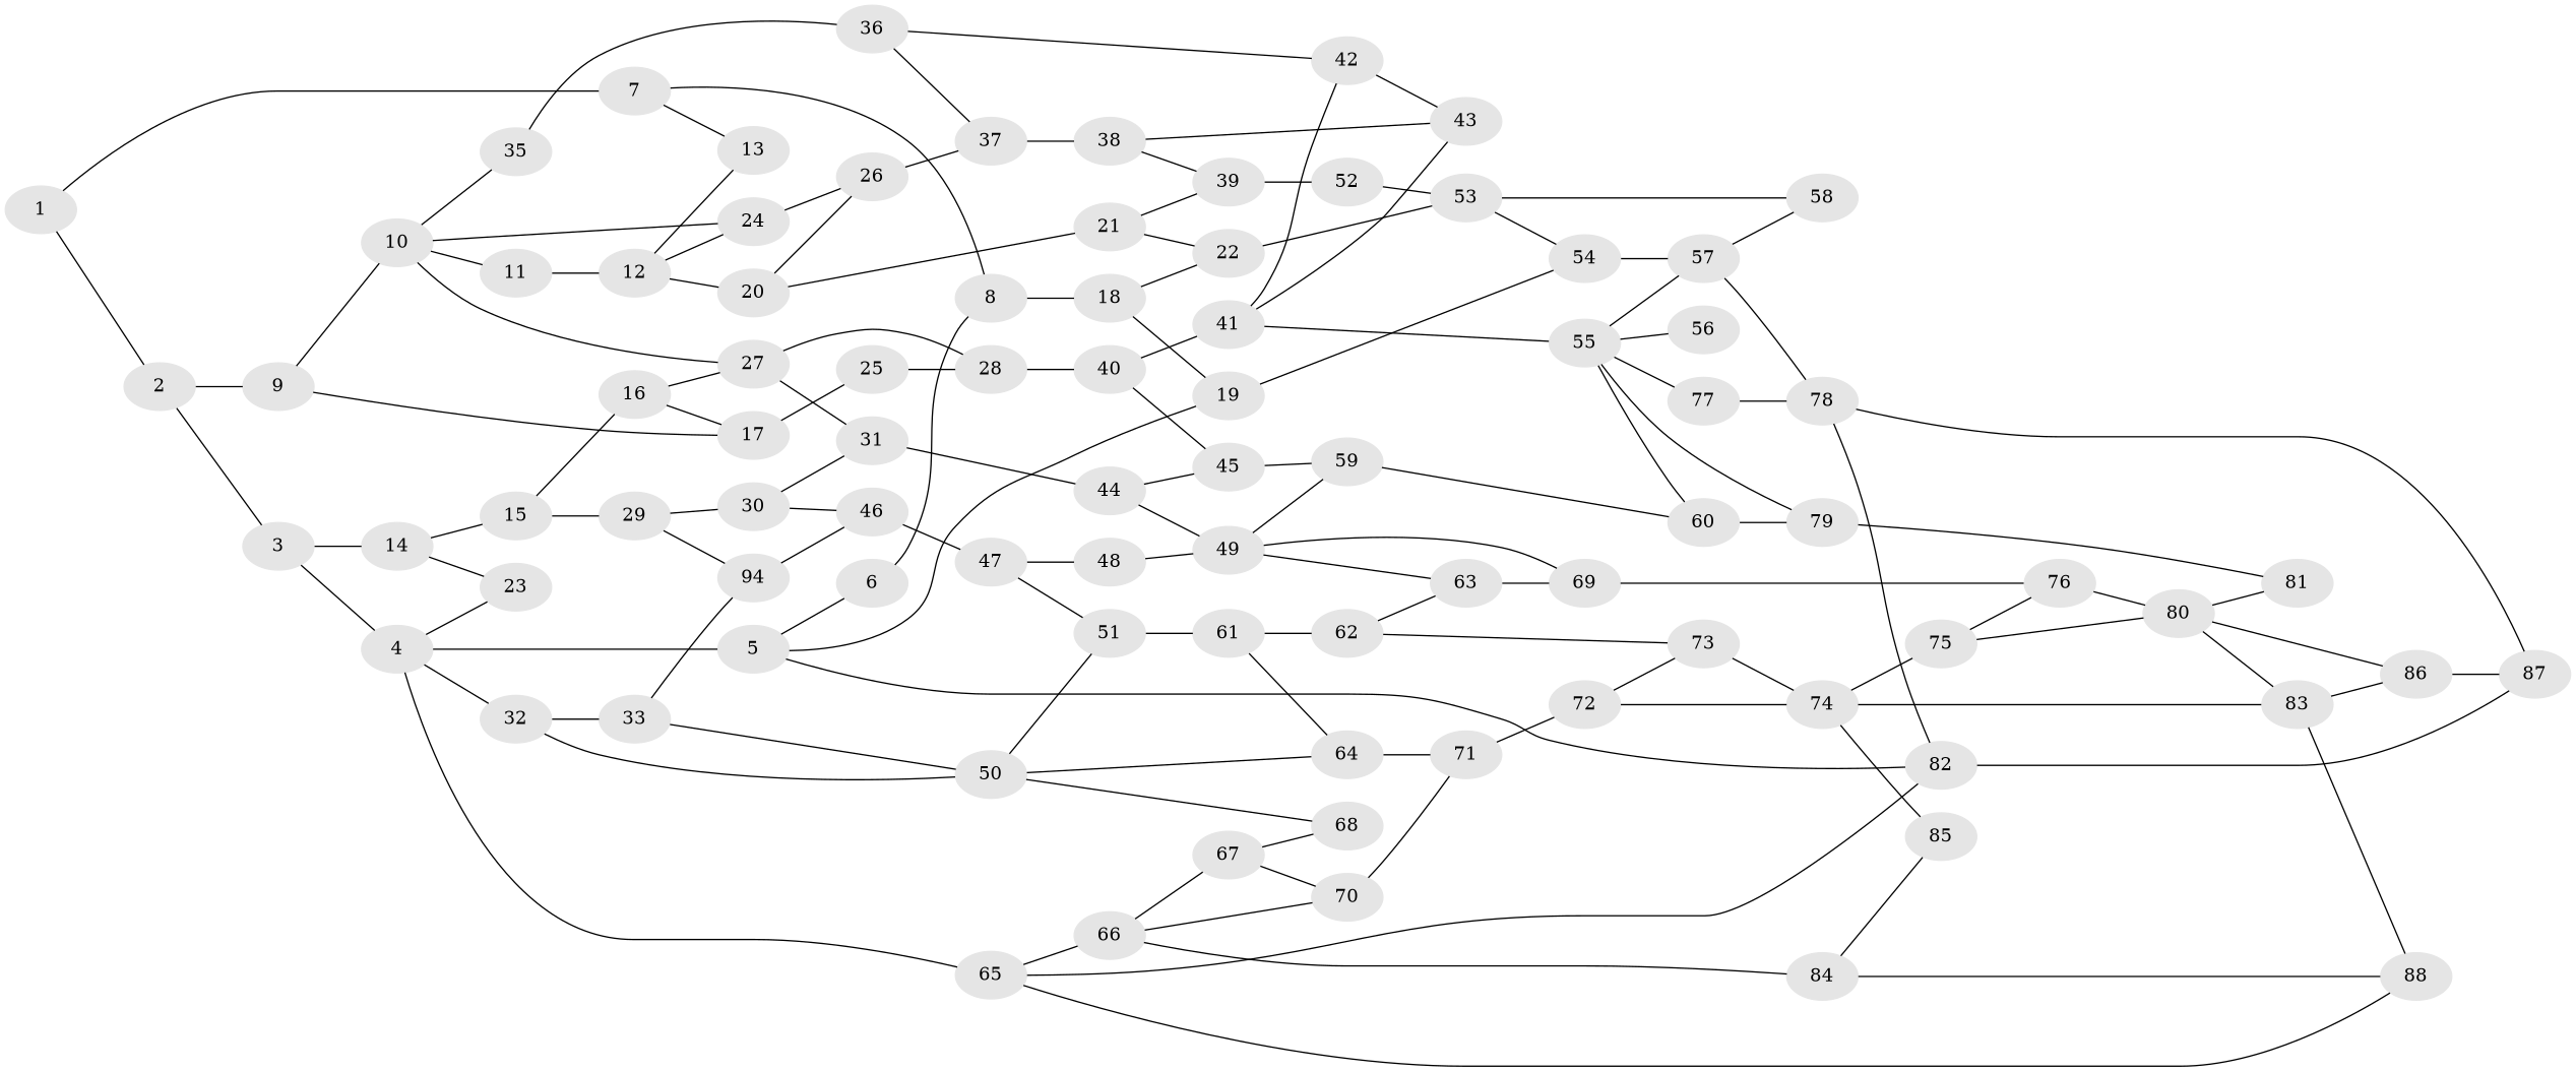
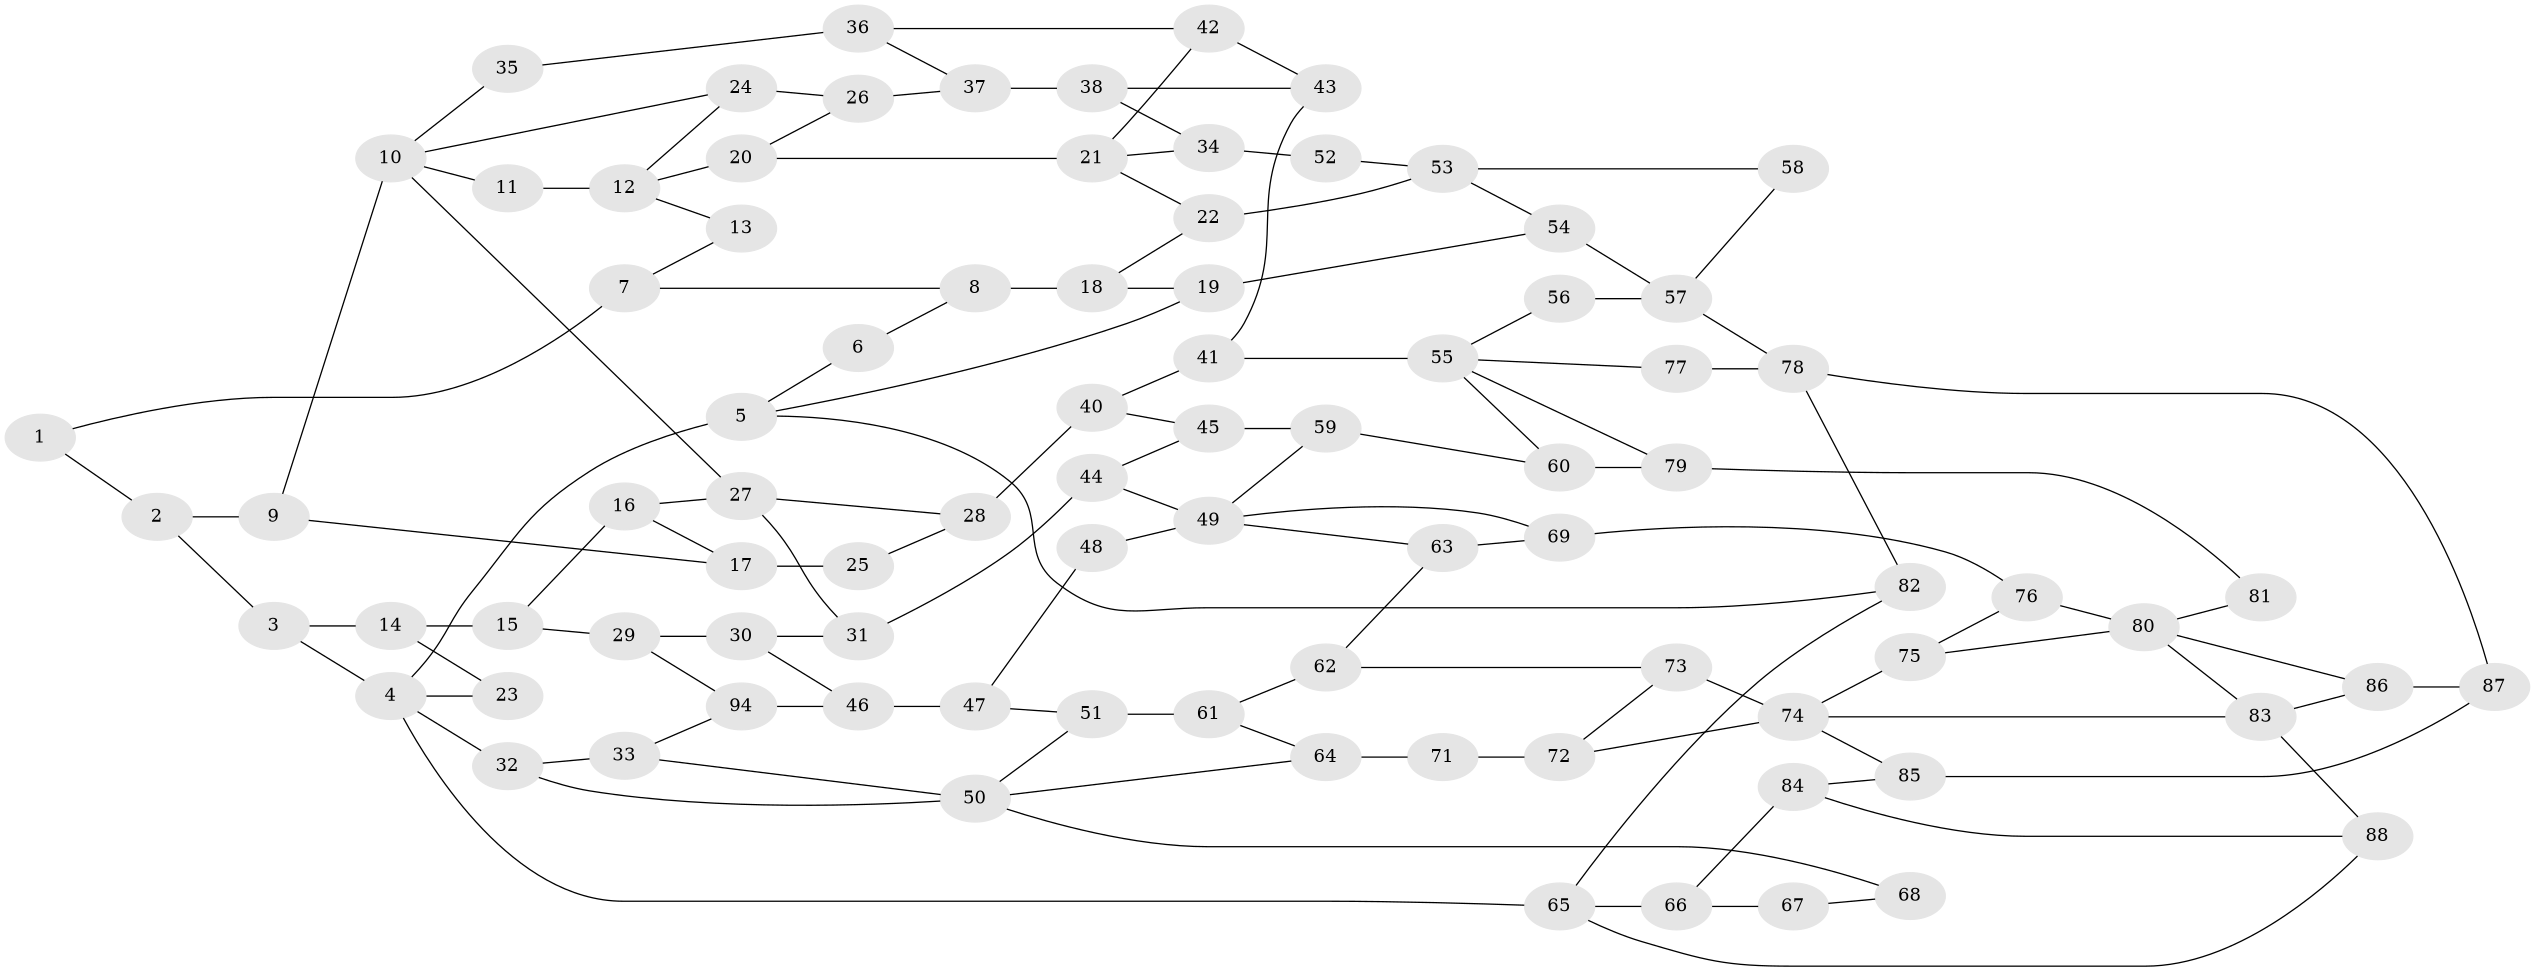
  graph {
    rankdir=LR
    node [color=gray90 style=filled]
    edge [weight=1.0]
    1
    2
    7
    3
    9
    8
    13
    4
    14
    10
    17
    5
    23
    65
    32
    15
    6
    19
    82
    66
    88
    54
    87
    18
    22
    11
    24
    35
    27
    25
    12
    26
    28
    36
    20
    21
    16
    29
    30
    n40 [label=94]
    31
    53
    57
-   39
+   39 [label=34]
    37
    52
    58
    33
    50
    40
    38
    44
    41
    45
    46
    47
    49
    51
    64
    68
    42
    43
    55
    59
    56
    60
    77
    79
    63
    69
    48
    61
    76
    71
    62
    78
    81
    73
    74
    72
    67
-   70
    84
    85
    80
    75
    83
    86
    1 -- 2
    1 -- 7
    2 -- 3
    2 -- 9
    7 -- 8
    7 -- 13
    3 -- 4
    3 -- 14
    9 -- 10
    9 -- 17
    8 -- 18
    4 -- 5
    4 -- 23
    4 -- 65
    4 -- 32
    14 -- 23
    14 -- 15
    10 -- 11
    10 -- 24
    10 -- 35 [weight=2.0]
    10 -- 27
    17 -- 25
    5 -- 6
    5 -- 19
    5 -- 82
    65 -- 82
    65 -- 66
    65 -- 88
    32 -- 33
    32 -- 50
    15 -- 16
    15 -- 29
    6 -- 8
    19 -- 54
-   82 -- 87
+   85 -- 87
    66 -- 67
-   66 -- 70
    66 -- 84
    54 -- 57
    18 -- 19
    18 -- 22
    22 -- 53
    11 -- 12 [weight=2.0]
    24 -- 26
    35 -- 36
    27 -- 28
    27 -- 31
    25 -- 28
    12 -- 13 [weight=2.0]
    12 -- 24
    12 -- 20
    26 -- 37
    28 -- 40
    36 -- 37
    36 -- 42
    20 -- 26
    20 -- 21
    21 -- 22
    21 -- 39
    16 -- 17
    16 -- 27
    29 -- 30
    29 -- n40
    30 -- 31
    30 -- 46
    n40 -- 46
    31 -- 44
    53 -- 54
    53 -- 58 [weight=2.0]
    57 -- 58
    57 -- 78 [weight=2.0]
    39 -- 52
    37 -- 38
    52 -- 53 [weight=2.0]
    33 -- n40
    33 -- 50
    50 -- 51
    50 -- 64
    50 -- 68 [weight=2.0]
    40 -- 41
    40 -- 45
    38 -- 39
    38 -- 43
    44 -- 45
    44 -- 49
-   41 -- 42
+   21 -- 42
    41 -- 43
    41 -- 55 [weight=2.0]
    45 -- 59
    46 -- 47
    47 -- 51
    47 -- 48
    49 -- 59
    49 -- 63
    49 -- 69
    51 -- 61
    64 -- 71
    42 -- 43
    55 -- 56
    55 -- 60
    55 -- 77
    55 -- 79
    59 -- 60
-   55 -- 57 [weight=2.0]
+   56 -- 57 [weight=2.0]
    60 -- 79
    77 -- 78 [weight=2.0]
    79 -- 81
    63 -- 69
    69 -- 76
    48 -- 49 [weight=2.0]
    61 -- 64
    61 -- 62
    76 -- 80
    71 -- 72
    62 -- 63
    62 -- 73
    78 -- 82
    78 -- 87
    73 -- 74
    74 -- 85 [weight=2.0]
    74 -- 75
    74 -- 83
    72 -- 73
    72 -- 74
    67 -- 68
-   67 -- 70
-   70 -- 71
    84 -- 88
    84 -- 85
    80 -- 81 [weight=2.0]
    80 -- 83
    80 -- 86
    75 -- 76
    75 -- 80
    83 -- 88
    83 -- 86
    86 -- 87
  }
